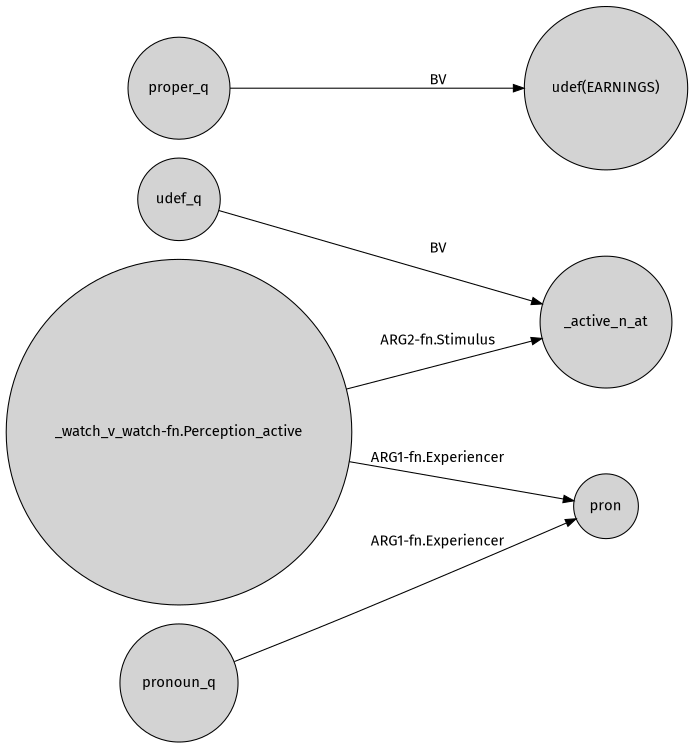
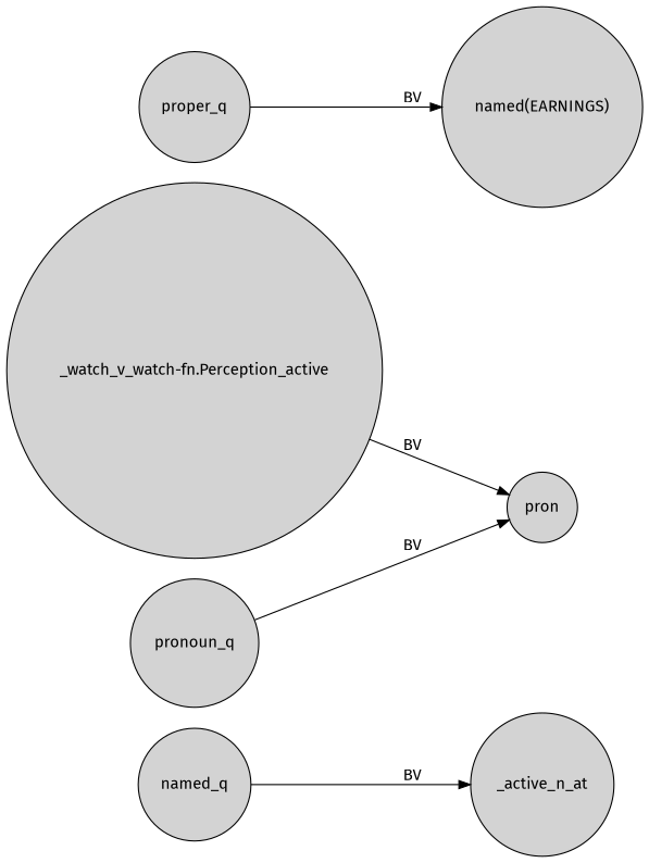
  digraph {
    fontname="Fira Sans"
    rankdir=LR
    node [fontname="Fira Sans" shape=circle style=filled]
    edge [fontname="Fira Sans"]
    n1 [label=_active_n_at]
    n2 [label="_watch_v_watch-fn.Perception_active"]
    pron
    proper_q
-   "named(EARNINGS)" [label="udef(EARNINGS)"]
-   udef_q
+   "named(EARNINGS)"
+   udef_q [label=named_q]
    pronoun_q
-   n2 -> n1 [label="ARG2-fn.Stimulus"]
-   n2 -> pron [label="ARG1-fn.Experiencer"]
+   n2 -> pron [label=BV]
    proper_q -> "named(EARNINGS)" [label=BV]
    udef_q -> n1 [label=BV]
-   pronoun_q -> pron [label="ARG1-fn.Experiencer"]
+   pronoun_q -> pron [label=BV]
  }
